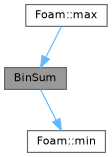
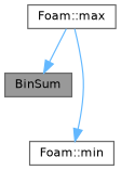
  digraph {
    rankdir=TB
    node [color=grey40 fillcolor=white fontname=Helvetica fontsize=10 shape=box style=filled]
    edge [color=steelblue1 fontname=Helvetica fontsize=10 labelfontname=Helvetica labelfontsize=10 style=solid]
    n1 [color=gray40 fillcolor=grey60 fontcolor=black height=0.2 label=BinSum width=0.4]
    n2 [height=0.2 label="Foam::min" width=0.4]
    n3 [height=0.2 label="Foam::max" width=0.4]
-   n1 -> n2
+   n3 -> n2
    n3 -> n1
  }
